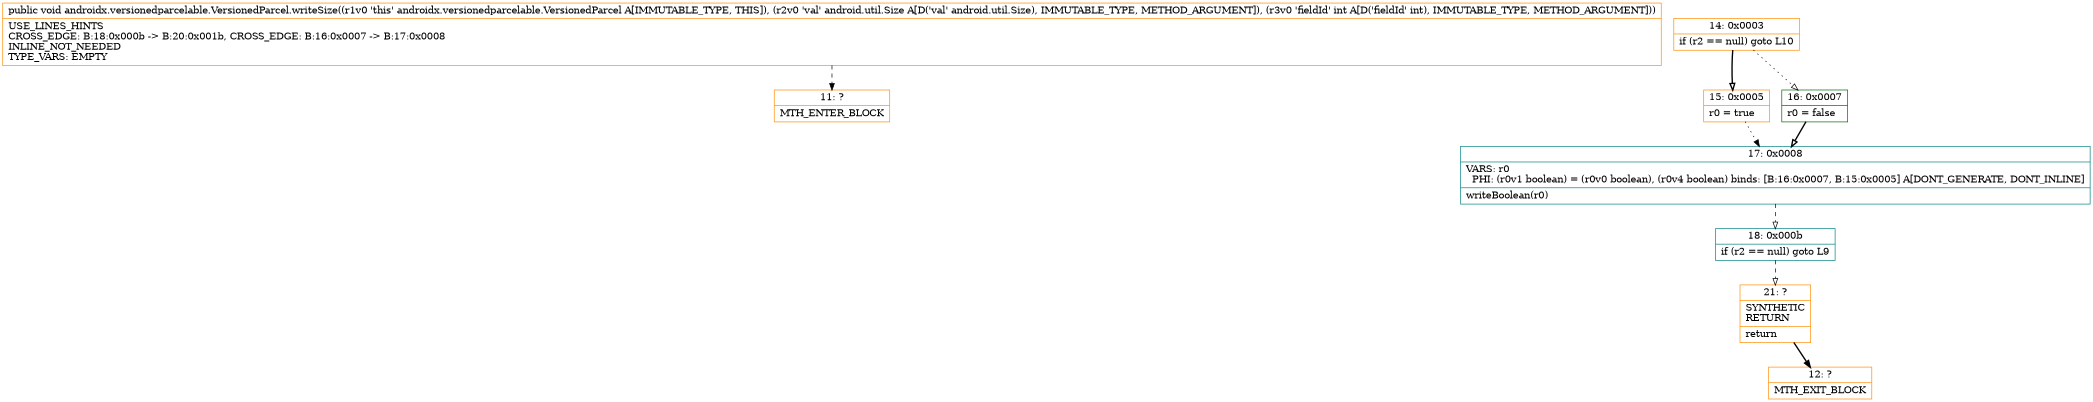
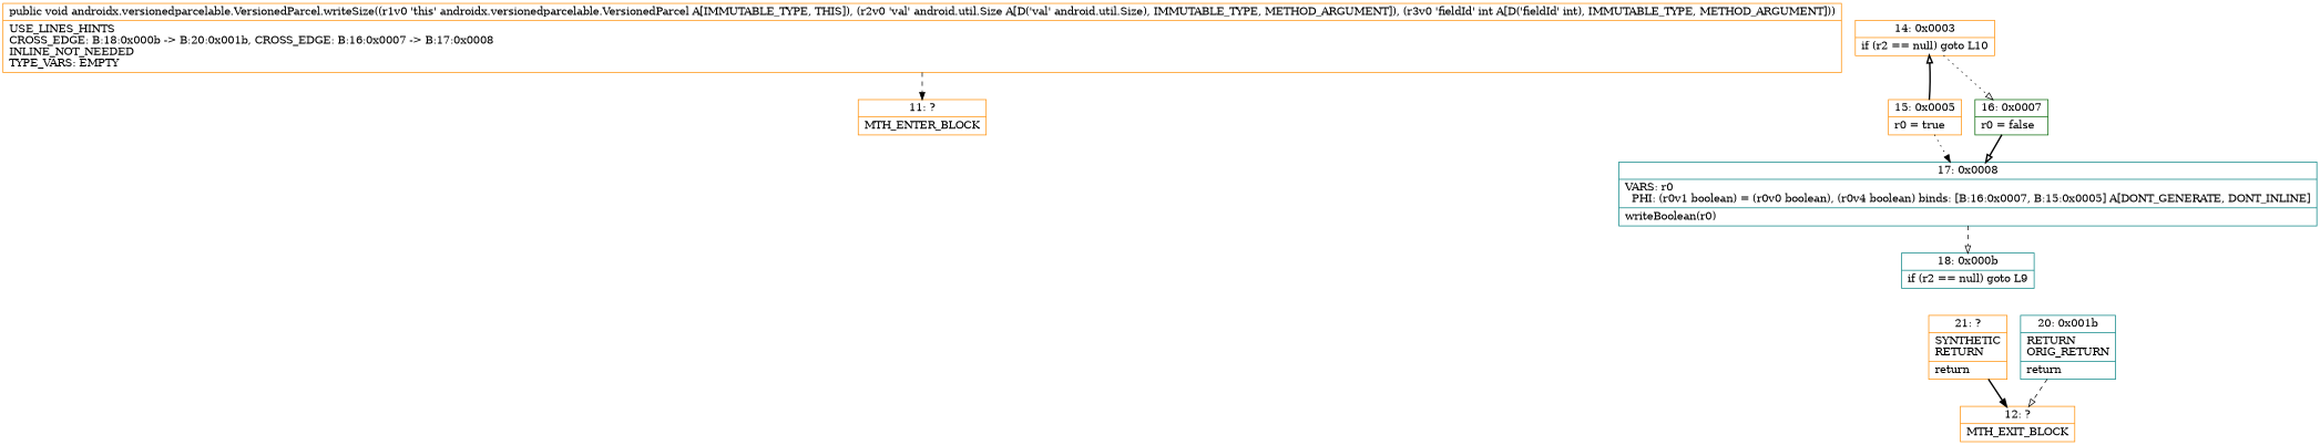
  digraph {
    fontname="DejaVu Serif"
    node [color=darkorange fontname="DejaVu Serif" shape=record]
    edge [arrowhead=onormal fontname="DejaVu Serif" style=dashed]
    n1 [label="{11\:\ ?|MTH_ENTER_BLOCK\l}"]
    n2 [label="{14\:\ 0x0003|if (r2 == null) goto L10\l}"]
    n3 [label="{15\:\ 0x0005|r0 = true\l}"]
    n4 [color=darkgreen label="{16\:\ 0x0007|r0 = false\l}"]
    n5 [color=teal label="{17\:\ 0x0008|VARS: r0 \l  PHI: (r0v1 boolean) = (r0v0 boolean), (r0v4 boolean) binds: [B:16:0x0007, B:15:0x0005] A[DONT_GENERATE, DONT_INLINE]\l|writeBoolean(r0)\l}"]
    n6 [color=teal label="{18\:\ 0x000b|if (r2 == null) goto L9\l}"]
    n7 [label="{21\:\ ?|SYNTHETIC\lRETURN\l|return\l}"]
    n8 [label="{12\:\ ?|MTH_EXIT_BLOCK\l}"]
+   n9 [color=teal label="{20\:\ 0x001b|RETURN\lORIG_RETURN\l|return\l}"]
    n10 [label="{public void androidx.versionedparcelable.VersionedParcel.writeSize((r1v0 'this' androidx.versionedparcelable.VersionedParcel A[IMMUTABLE_TYPE, THIS]), (r2v0 'val' android.util.Size A[D('val' android.util.Size), IMMUTABLE_TYPE, METHOD_ARGUMENT]), (r3v0 'fieldId' int A[D('fieldId' int), IMMUTABLE_TYPE, METHOD_ARGUMENT]))  | USE_LINES_HINTS\lCROSS_EDGE: B:18:0x000b \-\> B:20:0x001b, CROSS_EDGE: B:16:0x0007 \-\> B:17:0x0008\lINLINE_NOT_NEEDED\lTYPE_VARS: EMPTY\l}"]
-   n2 -> n3 [style=bold]
+   n3 -> n2 [style=bold]
    n2 -> n4 [style=dotted]
    n3 -> n5 [arrowhead=normal style=dotted]
    n4 -> n5 [style=bold]
    n5 -> n6
-   n6 -> n7
    n7 -> n8 [arrowhead=normal style=bold]
+   n9 -> n8
    n10 -> n1 [arrowhead=normal]
  }
